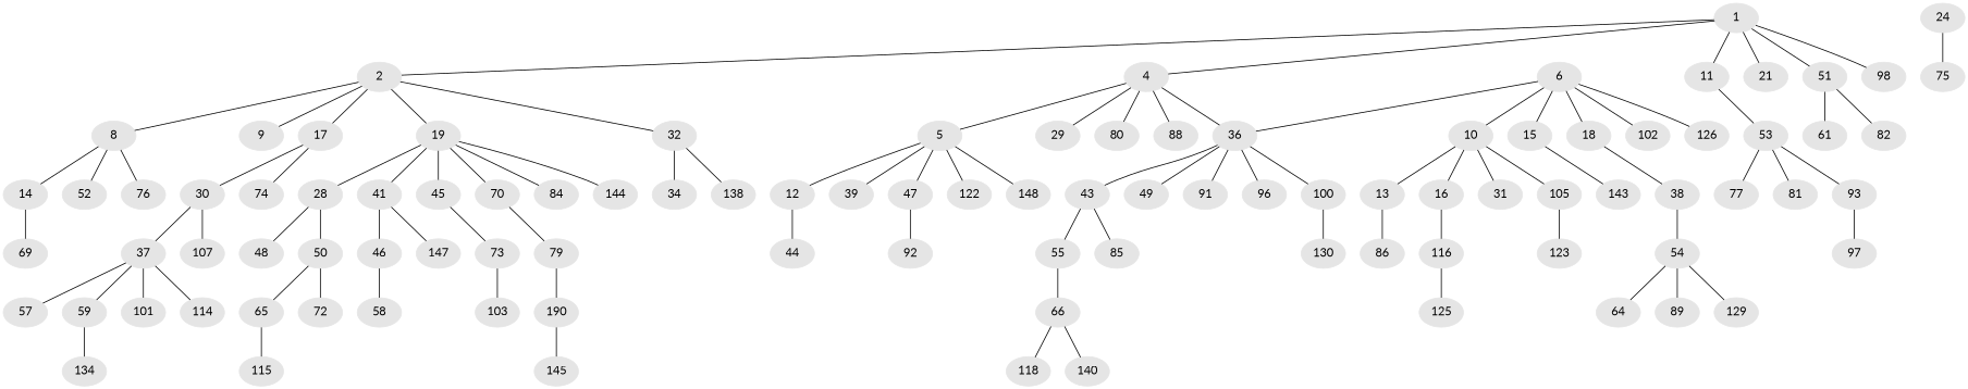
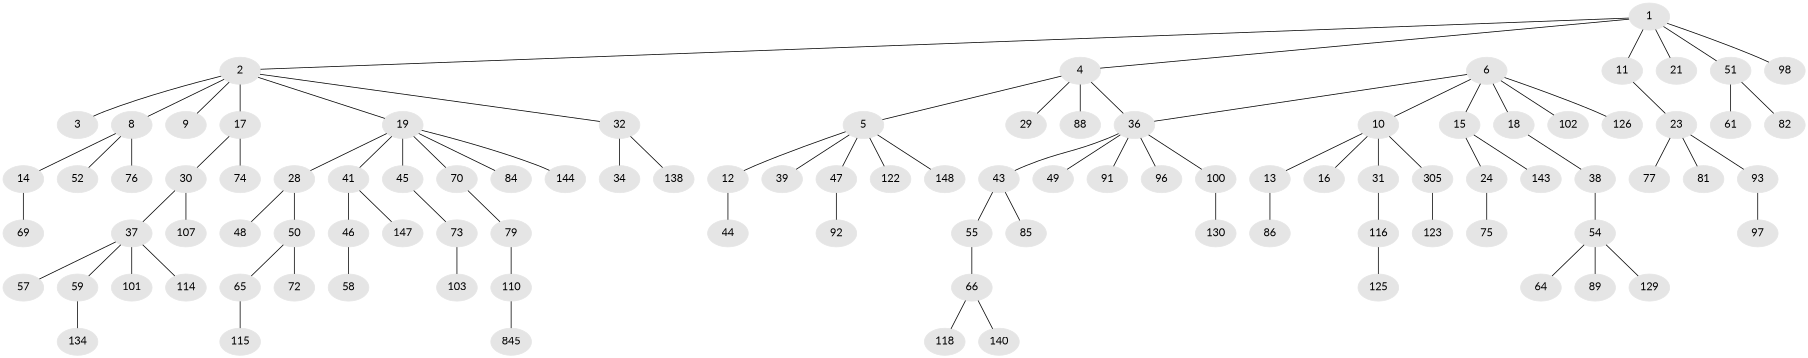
  graph {
    fontname=Lato
    node [color=gray90 fontname=Lato style=filled]
    edge [fontname=Lato]
    1 [super="+7"]
    2 [super="+27"]
    4 [super="+22"]
    11
    21
    51 [super="+68"]
    98
+   3 [super="+83"]
    8 [super="+20"]
    9
    17
    19 [super="+23"]
    32 [super="+33"]
    5 [super="+25"]
    29
-   80 [super="+139"]
    88 [super="+146"]
    36 [super="+67"]
-   53 [super="+60"]
+   53 [super="+60" label=23]
    61
    82
    14 [super="+95"]
    52 [super="+137"]
    76 [super="+124"]
    30 [super="+62"]
    74
    28 [super="+35"]
    41 [super="+142"]
    45 [super="+71"]
    70
    84 [super="+135"]
    144
    34 [super="+127"]
    138
    12
    39
    47 [super="+112"]
    122
    148
    6 [super="+90"]
    10 [super="+42"]
    15 [super="+133"]
    18
    102 [super="+113"]
    126
    44 [super="+120"]
    92 [super="+109"]
    13 [super="+106"]
    16 [super="+26"]
    31
-   105
+   105 [label=305]
    24
    143
    38 [super="+78"]
    43
    49 [super="+99"]
    91 [super="+136"]
    96
    100
    69 [super="+104"]
    86
    116 [super="+121"]
    123
    77 [super="+117"]
    81 [super="+111"]
    93
    75
    125
    37 [super="+40"]
    107
    54 [super="+56"]
    48
    50
    46
    147
    73 [super="+87"]
    79 [super="+119"]
    65 [super="+132"]
    72 [super="+94"]
    57
    59 [super="+63"]
    101 [super="+131"]
    114
    55
    85
    130 [super="+141"]
    134
    64 [super="+108"]
    89
    129
    58 [super="+128"]
    66
    103
    115
    97
    118
    140
-   110 [label=190]
-   145
+   110
+   145 [label=845]
    1 -- 2
    1 -- 4
    1 -- 11
    1 -- 21
    1 -- 51
    1 -- 98
+   2 -- 3
    2 -- 8
    2 -- 9
    2 -- 17
    2 -- 19
    2 -- 32
    4 -- 5
    4 -- 29
-   4 -- 80
    4 -- 88
    4 -- 36
    11 -- 53
    51 -- 61
    51 -- 82
    8 -- 14
    8 -- 52
    8 -- 76
    17 -- 30
    17 -- 74
    19 -- 28
    19 -- 41
    19 -- 45
    19 -- 70
    19 -- 84
    19 -- 144
    32 -- 34
    32 -- 138
    5 -- 12
    5 -- 39
    5 -- 47
    5 -- 122
    5 -- 148
    36 -- 43
    36 -- 49
    36 -- 91
    36 -- 96
    36 -- 100
    53 -- 77
    53 -- 81
    53 -- 93
    14 -- 69
    30 -- 37
    30 -- 107
    28 -- 48
    28 -- 50
    41 -- 46
    41 -- 147
    45 -- 73
    70 -- 79
    12 -- 44
    47 -- 92
    6 -- 36
    6 -- 10
    6 -- 15
    6 -- 18
    6 -- 102
    6 -- 126
    10 -- 13
    10 -- 16
    10 -- 31
    10 -- 105
+   15 -- 24
    15 -- 143
    18 -- 38
    13 -- 86
-   16 -- 116
+   31 -- 116
    105 -- 123
    24 -- 75
    38 -- 54
    43 -- 55
    43 -- 85
    100 -- 130
    116 -- 125
    93 -- 97
    37 -- 57
    37 -- 59
    37 -- 101
    37 -- 114
    54 -- 64
    54 -- 89
    54 -- 129
    50 -- 65
    50 -- 72
    46 -- 58
    73 -- 103
    79 -- 110
    65 -- 115
    59 -- 134
    55 -- 66
    66 -- 118
    66 -- 140
    110 -- 145
  }
